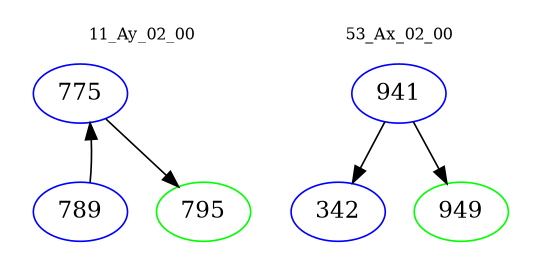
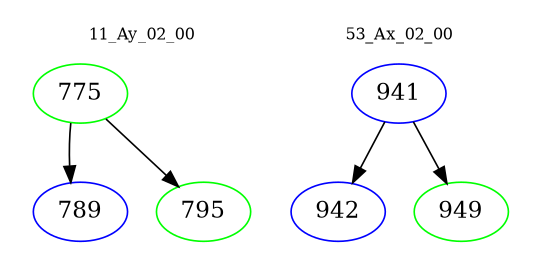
  digraph {
    node [color=blue]
    edge [color=black]
-   n1 [label=775]
+   n1 [color=green label=775]
    n2 [label=789]
    n3 [color=green label=795]
    n4 [label=941]
-   n5 [label=342]
+   n5 [label=942]
    n6 [color=green label=949]
    subgraph cluster_1 {
      color=white
      fontsize=10
      label="11_Ay_02_00"
      n1
      n2
      n3
    }
    subgraph cluster_2 {
      color=white
      fontsize=10
      label="53_Ax_02_00"
      n4
      n5
      n6
    }
-   n2 -> n1
+   n1 -> n2
    n1 -> n3
    n4 -> n5
    n4 -> n6
  }
